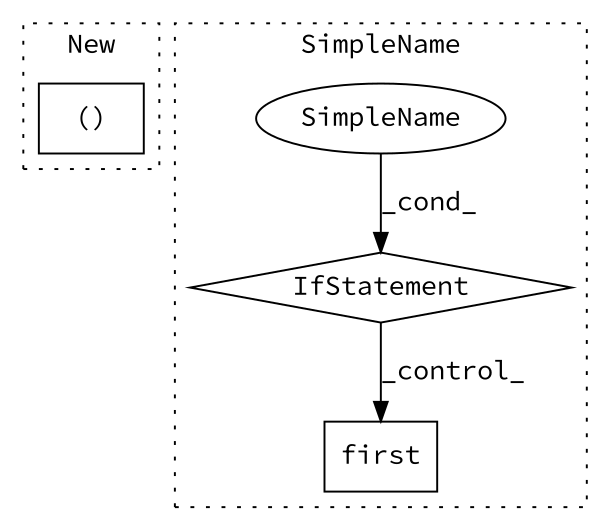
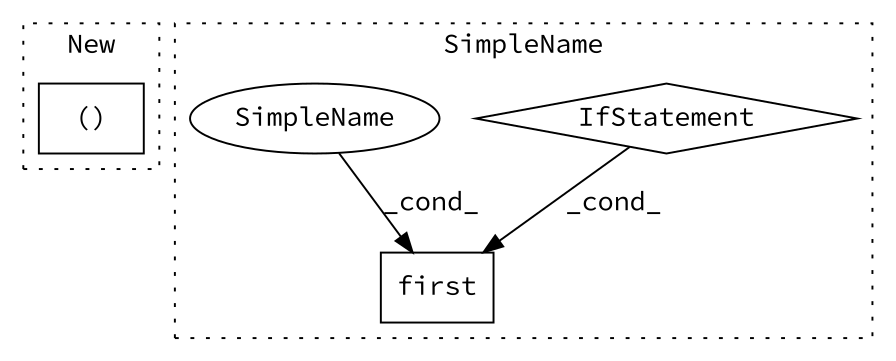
  digraph {
    fontname="Source Code Pro"
    node [fontname="Source Code Pro" shape=box]
    edge [fontname="Source Code Pro"]
    n1 [a=106 l=15 label="()" s=36438]
    n2 [a=32 l=7 label=first s=36245]
    n3 [a=25 l="4,2" label=IfStatement s="36206,36224" shape=diamond]
    n4 [a=42 label=SimpleName shape=ellipse]
    subgraph cluster_1 {
      label=New
      style=dotted
      n1
    }
    subgraph cluster_2 {
      label=SimpleName
      style=dotted
      n2
      n3
      n4
    }
-   n3 -> n2 [label=_control_]
-   n4 -> n3 [label=_cond_]
+   n3 -> n2 [label=_cond_]
+   n4 -> n2 [label=_cond_]
  }
